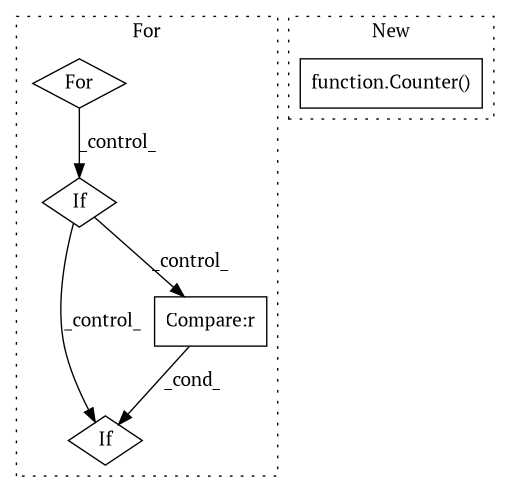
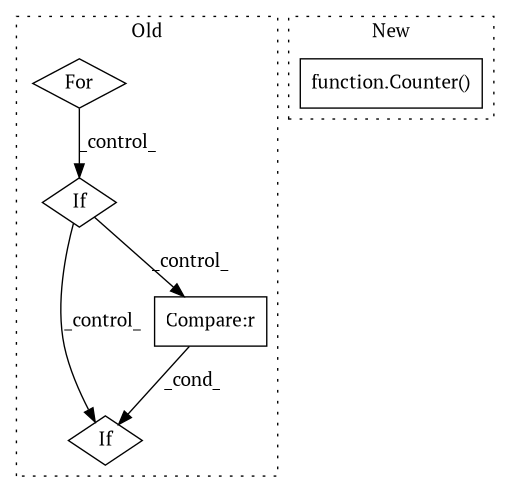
  digraph {
    fontname="PT Serif"
    node [a=96 l=3 shape=diamond fontname="PT Serif"]
    edge [fontname="PT Serif"]
    n1 [label=If s=1717]
    n2 [a=107 l="4,22" label=For s="1471,1500"]
    n3 [a=40 l=16 label="Compare:r" s=1720 shape=box]
    n4 [label=If s=1601]
    n5 [a=75 l=9 label="function.Counter()" s=1229 shape=box]
    subgraph cluster_1 {
-     label=For
+     label=Old
      style=dotted
      n1
      n2
      n3
      n4
    }
    subgraph cluster_2 {
      label=New
      style=dotted
      n5
    }
    n2 -> n4 [label=_control_]
    n3 -> n1 [label=_cond_]
    n4 -> n1 [label=_control_]
    n4 -> n3 [label=_control_]
  }
